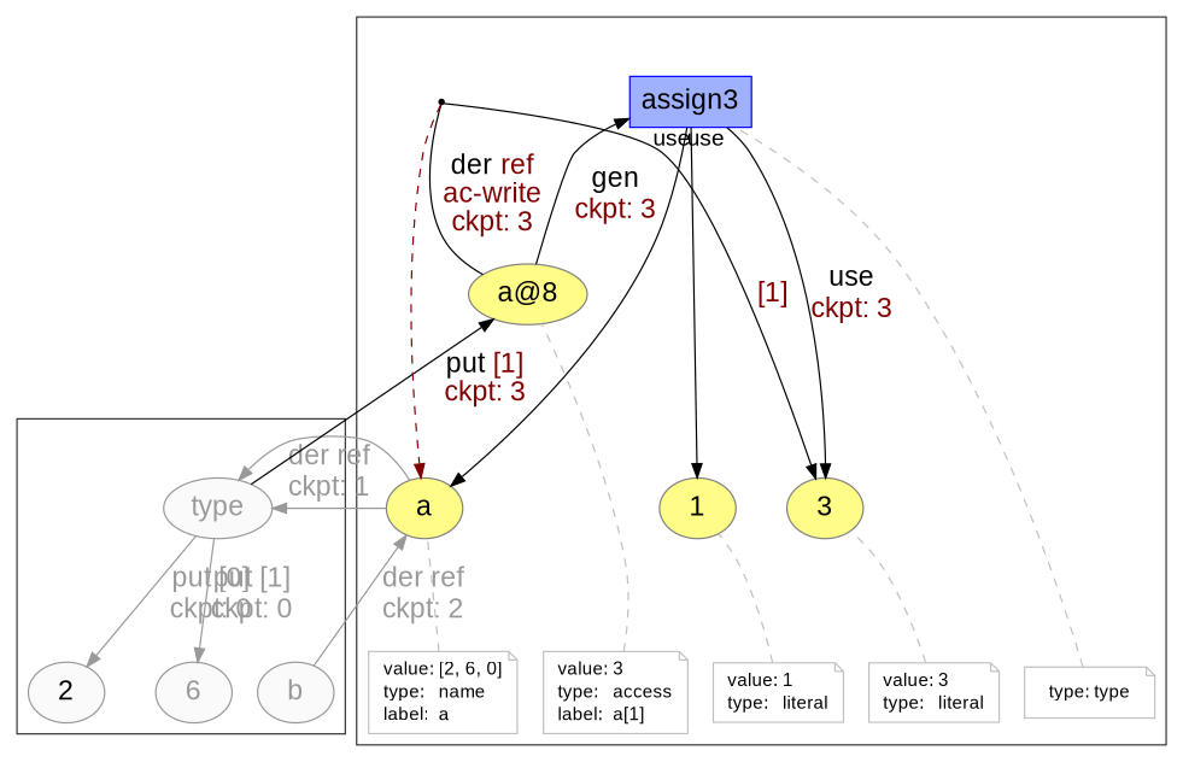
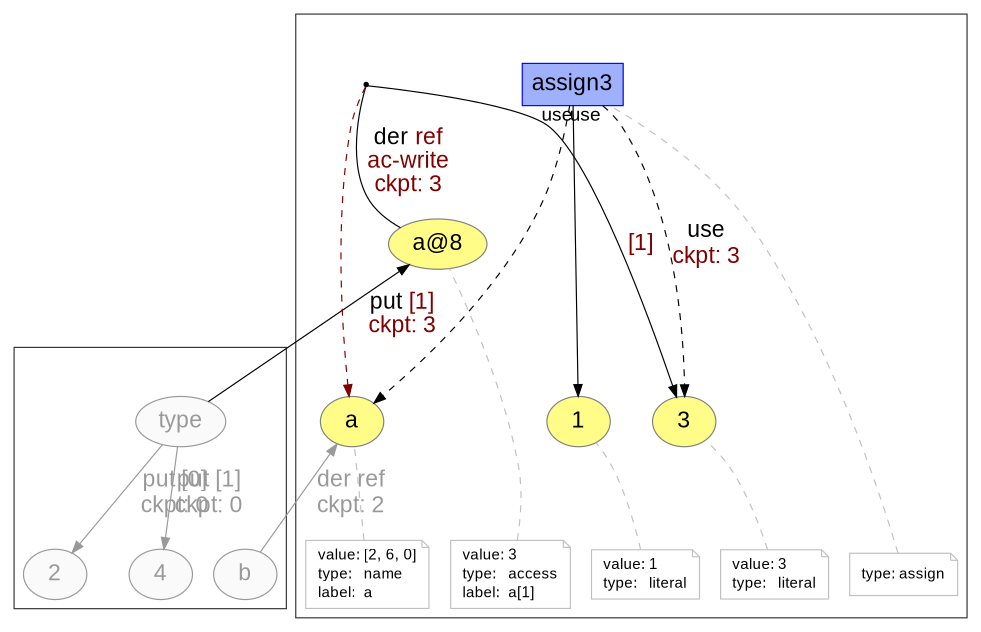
  digraph {
    fontname="Liberation Sans"
    newrank=true
    rankdir=BT
    splines=spline
    node [color=gray fontname="Liberation Sans" fontsize=20 style=filled]
    edge [fontname="Liberation Sans" labelangle=60.0 labeldistance=1 rotation=20]
-   n1 [color="#999999" fillcolor="#FAFAFA" fontcolor=black label=2]
-   n2 [color="#999999" fillcolor="#FAFAFA" fontcolor="#999999" label=6]
+   n1 [color="#999999" fillcolor="#FAFAFA" fontcolor="#999999" label=2]
+   n2 [color="#999999" fillcolor="#FAFAFA" fontcolor="#999999" label=4]
    n3 [color="#999999" fillcolor="#FAFAFA" fontcolor="#999999" label=b]
    n4 [color="#808080" fillcolor="#FFFC87" label=1]
    n5 [color="#808080" fillcolor="#FFFC87" label=3]
    n6 [color="#808080" fillcolor="#FFFC87" label=a]
    n7 [color="#999999" fillcolor="#FAFAFA" fontcolor="#999999" label=type]
    n8 [fontcolor=black fontsize=13 label=<<TABLE cellpadding="0" border="0"> 	<TR> 	    <TD align="left">value:</TD> 	    <TD align="left">3</TD> 	</TR> 	<TR> 	    <TD align="left">type:</TD> 	    <TD align="left">access</TD> 	</TR> 	<TR> 	    <TD align="left">label:</TD> 	    <TD align="left">a[1]</TD> 	</TR> </TABLE>> shape=note style=""]
    n9 [fontcolor=black fontsize=13 label=<<TABLE cellpadding="0" border="0"> 	<TR> 	    <TD align="left">value:</TD> 	    <TD align="left">1</TD> 	</TR> 	<TR> 	    <TD align="left">type:</TD> 	    <TD align="left">literal</TD> 	</TR> </TABLE>> shape=note style=""]
-   n10 [fontcolor=black fontsize=13 label=<<TABLE cellpadding="0" border="0"> 	<TR> 	    <TD align="left">type:</TD> 	    <TD align="left">type</TD> 	</TR> </TABLE>> shape=note style=""]
+   n10 [fontcolor=black fontsize=13 label=<<TABLE cellpadding="0" border="0"> 	<TR> 	    <TD align="left">type:</TD> 	    <TD align="left">assign</TD> 	</TR> </TABLE>> shape=note style=""]
    n11 [color="#808080" fillcolor="#FFFC87" label="a@8"]
    n12 [color="#0000FF" fillcolor="#9FB1FC" label=assign3 shape=polygon sides=4]
    n13 [fontcolor=black fontsize=13 label=<<TABLE cellpadding="0" border="0"> 	<TR> 	    <TD align="left">value:</TD> 	    <TD align="left">3</TD> 	</TR> 	<TR> 	    <TD align="left">type:</TD> 	    <TD align="left">literal</TD> 	</TR> </TABLE>> shape=note style=""]
    n14 [fontcolor=black fontsize=13 label=<<TABLE cellpadding="0" border="0"> 	<TR> 	    <TD align="left">value:</TD> 	    <TD align="left">[2, 6, 0]</TD> 	</TR> 	<TR> 	    <TD align="left">type:</TD> 	    <TD align="left">name</TD> 	</TR> 	<TR> 	    <TD align="left">label:</TD> 	    <TD align="left">a</TD> 	</TR> </TABLE>> shape=note style=""]
    bn0 [shape=point color="" fontsize="" style=""]
    subgraph sub_1 {
      rank=same
      n1
      n2
      n3
    }
    subgraph sub_2 {
      rank=same
      n4
      n5
      n6
    }
    subgraph cluster_3 {
      color="#333333"
      fontcolor=white
      fontsize=24
      label=Assign
      labeljust=r
      labelloc=b
      n4
      n5
      n6
      n8
      n9
      n10
      n11
      n12
      n13
      n14
      bn0
    }
    subgraph sub_4 {
      rank=same
      n6
      n7
    }
    subgraph sub_5 {
      rank=same
      n8
      n9
      n10
    }
    subgraph cluster_6 {
      color="#333333"
      fontcolor=white
      fontsize=24
      label=Members
      labeljust=r
      labelloc=b
      n1
      n2
      n3
      n7
    }
    n2 -> n1 [style=invis labelangle="" labeldistance="" rotation=""]
    n3 -> n6 [color="#999999" fontcolor="#999999" fontsize=20 label="der ref\nckpt: 2"]
    n4 -> n6 [style=invis labelangle="" labeldistance="" rotation=""]
    n5 -> n4 [style=invis labelangle="" labeldistance="" rotation=""]
-   n6 -> n7 [color="#999999" fontcolor="#999999" fontsize=20 label="der ref\nckpt: 1"]
    n7 -> n1 [color="#999999" fontcolor="#999999" fontsize=20 label="put [0]\nckpt: 0"]
    n7 -> n2 [color="#999999" fontcolor="#999999" fontsize=20 label="put [1]\nckpt: 0"]
    n7 -> n11 [color=black fontsize=20 label=<<font color="black">put</font><font color="#800000">&nbsp;[1]<br/>ckpt:&nbsp;3</font>>]
    n8 -> n11 [arrowhead=none color=gray style=dashed labelangle="" labeldistance="" rotation=""]
    n9 -> n4 [arrowhead=none color=gray style=dashed labelangle="" labeldistance="" rotation=""]
    n10 -> n12 [arrowhead=none color=gray style=dashed labelangle="" labeldistance="" rotation=""]
-   n11 -> n12 [color=black fontsize=20 label=<<font color="black">gen</font><font color="#800000"><br/>ckpt:&nbsp;3</font>>]
    n11 -> bn0 [arrowhead=none color=black fontsize=20 label=<<font color="black">der</font><font color="#800000">&nbsp;ref<br/>ac-write<br/>ckpt:&nbsp;3</font>>]
    n12 -> n4 [labelfontsize=16 taillabel=use]
-   n12 -> n5 [color=black fontsize=20 label=<<font color="black">use</font><font color="#800000"><br/>ckpt:&nbsp;3</font>>]
-   n12 -> n6 [angle=-30.0 dist=2 labelangle=-30.0 labeldistance=2 labelfontsize=16 taillabel=use]
+   n12 -> n5 [color=black fontsize=20 label=<<font color="black">use</font><font color="#800000"><br/>ckpt:&nbsp;3</font>> style=dashed]
+   n12 -> n6 [angle=-30.0 dist=2 labelangle=-30.0 labeldistance=2 labelfontsize=16 taillabel=use style=dashed]
    n13 -> n5 [arrowhead=none color=gray style=dashed labelangle="" labeldistance="" rotation=""]
    n14 -> n6 [arrowhead=none color=gray style=dashed labelangle="" labeldistance="" rotation=""]
    bn0 -> n5 [color=black fontcolor="#800000" fontsize=20 label="[1]"]
    bn0 -> n6 [color="#800000" style=dashed labelangle="" labeldistance="" rotation=""]
  }
